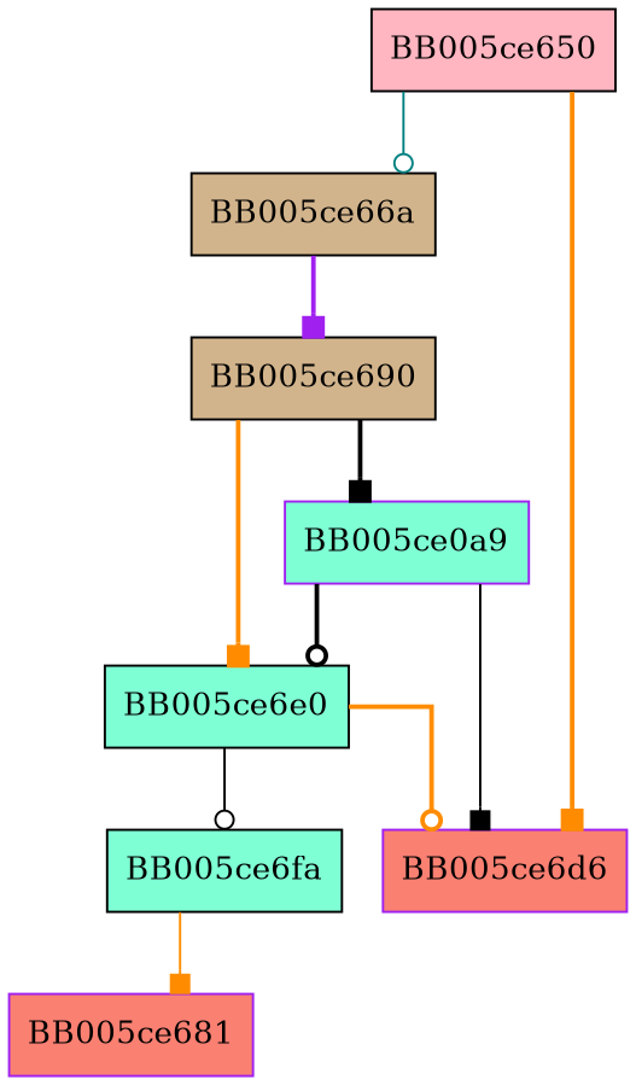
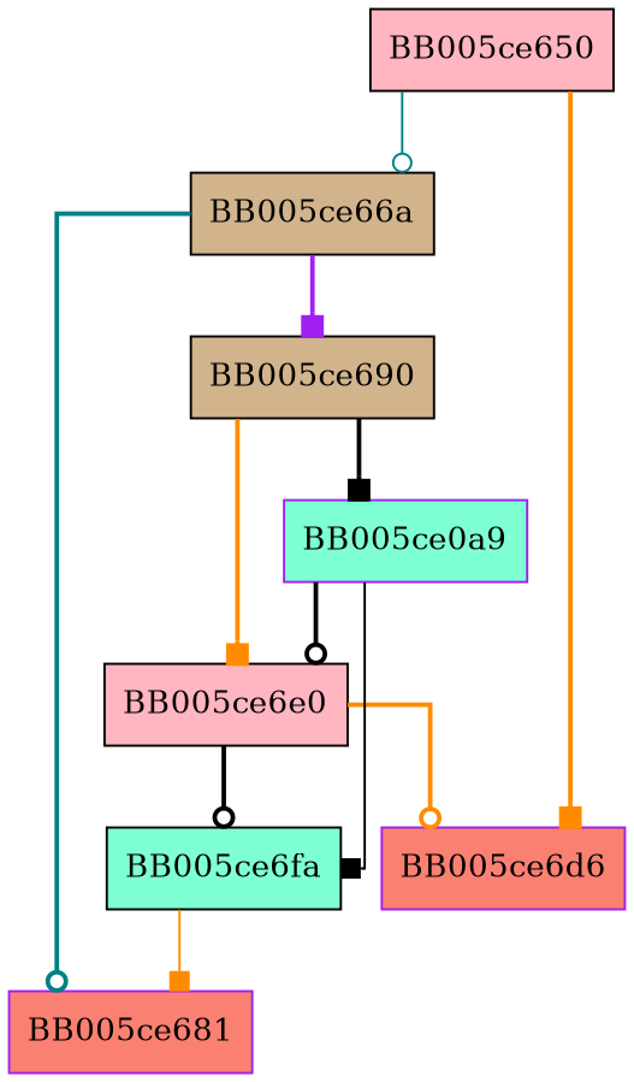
  digraph {
    splines=ortho
    node [color=black fillcolor=salmon shape=box style=filled]
    edge [arrowhead=box color=darkorange style=bold]
    BB005ce6d6 [color=purple]
    BB005ce650 [fillcolor=lightpink]
    BB005ce66a [fillcolor=tan]
    BB005ce690 [fillcolor=tan]
    BB005ce681 [color=purple]
-   BB005ce6e0 [fillcolor=aquamarine]
+   BB005ce6e0 [fillcolor=lightpink]
    n7 [color=purple fillcolor=aquamarine label=BB005ce0a9]
    BB005ce6fa [fillcolor=aquamarine]
    BB005ce650 -> BB005ce6d6
    BB005ce650 -> BB005ce66a [arrowhead=odot color=teal style=solid]
    BB005ce66a -> BB005ce690 [color=purple]
+   BB005ce66a -> BB005ce681 [arrowhead=odot color=teal]
    BB005ce690 -> BB005ce6e0
    BB005ce690 -> n7 [color=black]
    BB005ce6e0 -> BB005ce6d6 [arrowhead=odot]
-   BB005ce6e0 -> BB005ce6fa [arrowhead=odot color=black style=solid]
-   n7 -> BB005ce6d6 [color=black style=solid]
+   BB005ce6e0 -> BB005ce6fa [arrowhead=odot color=black]
+   n7 -> BB005ce6fa [color=black style=solid]
    n7 -> BB005ce6e0 [arrowhead=odot color=black]
    BB005ce6fa -> BB005ce681 [style=solid]
  }
